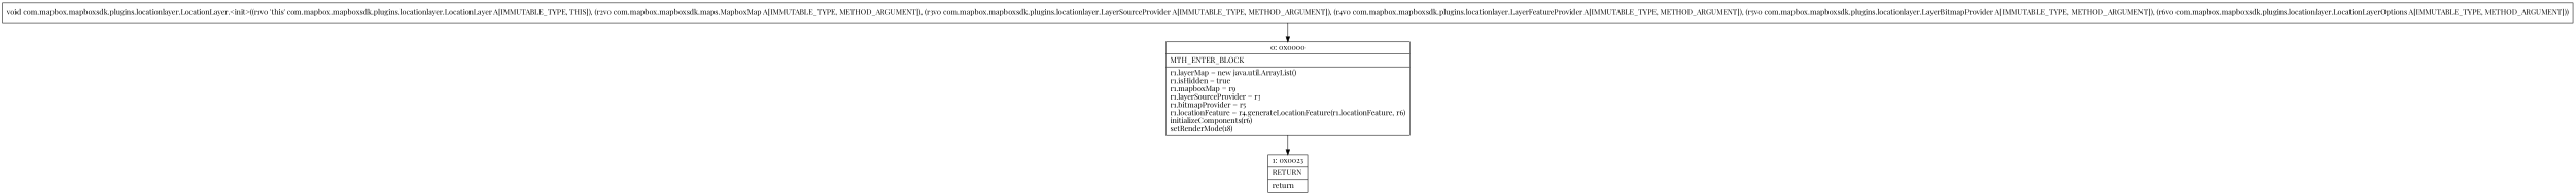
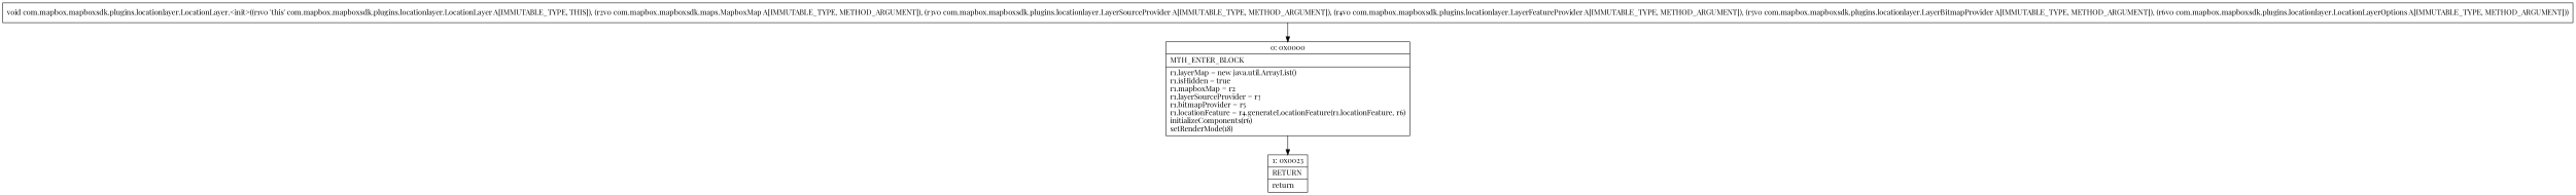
  digraph {
    fontname="Playfair Display"
    node [shape=record fontname="Playfair Display"]
    edge [fontname="Playfair Display"]
-   n1 [label="{0\:\ 0x0000|MTH_ENTER_BLOCK\l|r1.layerMap = new java.util.ArrayList()\lr1.isHidden = true\lr1.mapboxMap = r9\lr1.layerSourceProvider = r3\lr1.bitmapProvider = r5\lr1.locationFeature = r4.generateLocationFeature(r1.locationFeature, r6)\linitializeComponents(r6)\lsetRenderMode(18)\l}"]
+   n1 [label="{0\:\ 0x0000|MTH_ENTER_BLOCK\l|r1.layerMap = new java.util.ArrayList()\lr1.isHidden = true\lr1.mapboxMap = r2\lr1.layerSourceProvider = r3\lr1.bitmapProvider = r5\lr1.locationFeature = r4.generateLocationFeature(r1.locationFeature, r6)\linitializeComponents(r6)\lsetRenderMode(18)\l}"]
    n2 [label="{1\:\ 0x0023|RETURN\l|return\l}"]
    n3 [label="{void com.mapbox.mapboxsdk.plugins.locationlayer.LocationLayer.\<init\>((r1v0 'this' com.mapbox.mapboxsdk.plugins.locationlayer.LocationLayer A[IMMUTABLE_TYPE, THIS]), (r2v0 com.mapbox.mapboxsdk.maps.MapboxMap A[IMMUTABLE_TYPE, METHOD_ARGUMENT]), (r3v0 com.mapbox.mapboxsdk.plugins.locationlayer.LayerSourceProvider A[IMMUTABLE_TYPE, METHOD_ARGUMENT]), (r4v0 com.mapbox.mapboxsdk.plugins.locationlayer.LayerFeatureProvider A[IMMUTABLE_TYPE, METHOD_ARGUMENT]), (r5v0 com.mapbox.mapboxsdk.plugins.locationlayer.LayerBitmapProvider A[IMMUTABLE_TYPE, METHOD_ARGUMENT]), (r6v0 com.mapbox.mapboxsdk.plugins.locationlayer.LocationLayerOptions A[IMMUTABLE_TYPE, METHOD_ARGUMENT])) }"]
    n1 -> n2
    n3 -> n1
  }
